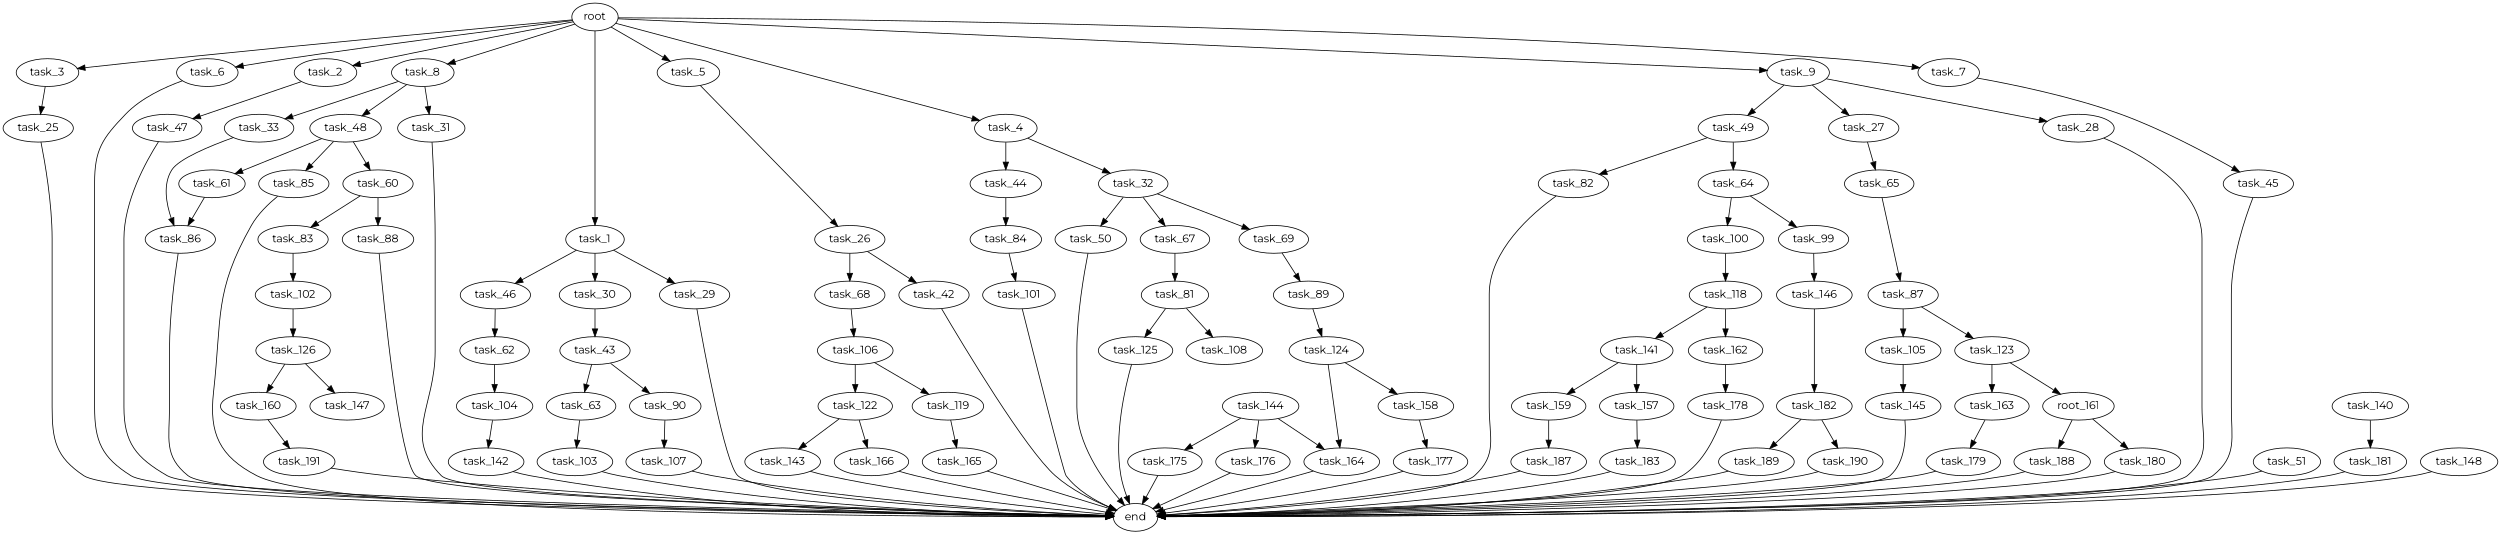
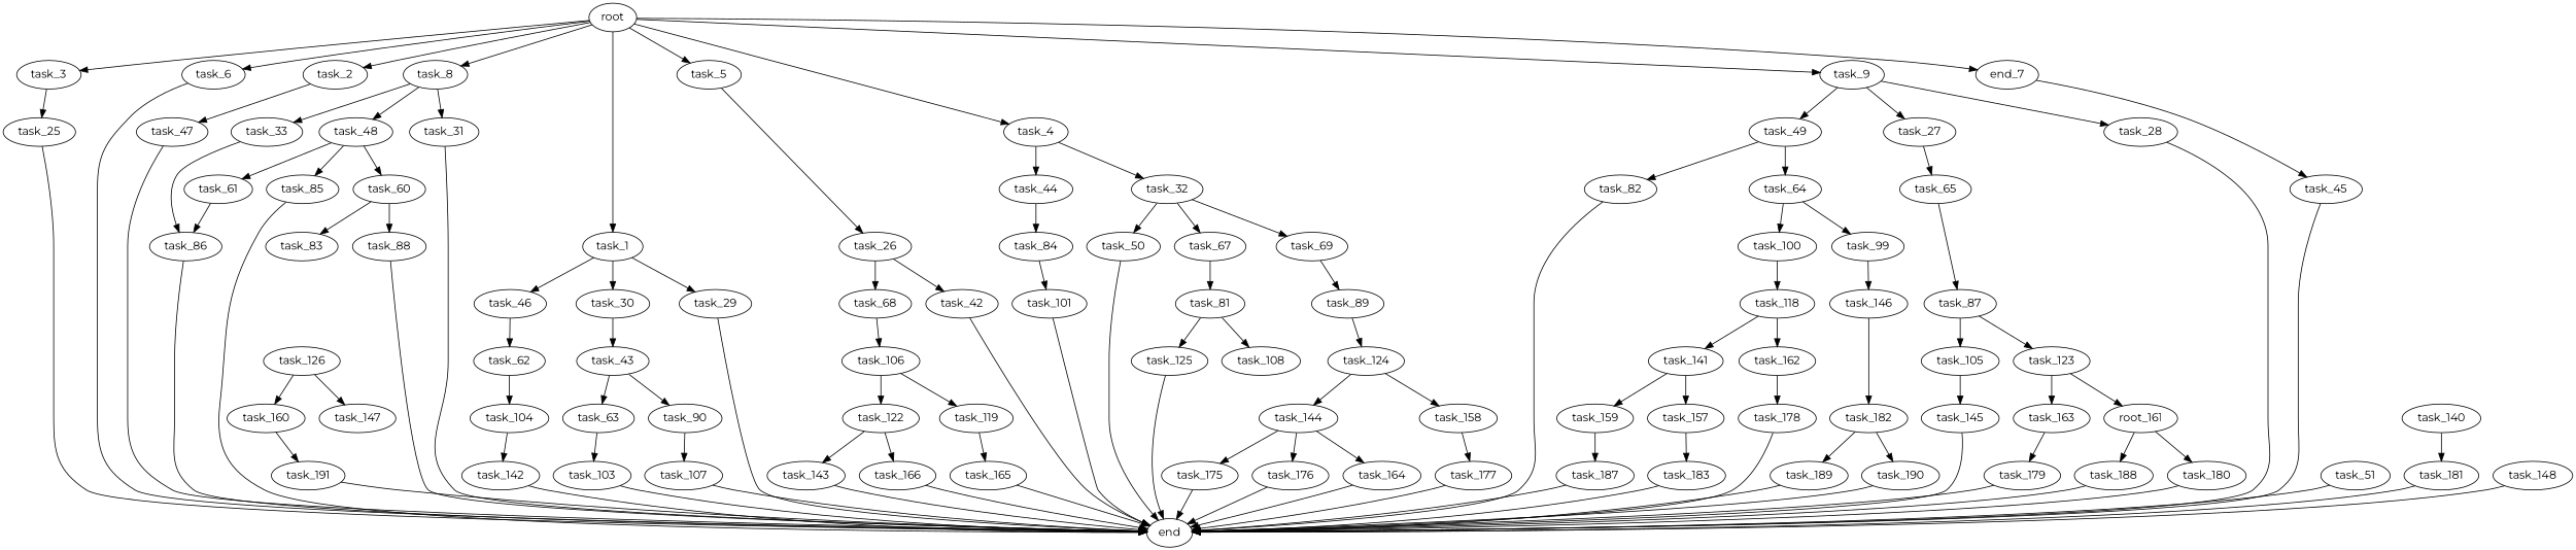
  digraph {
    fontname=Montserrat
    node [fontname=Montserrat]
    edge [fontname=Montserrat]
    task_65
    task_87
    task_105
    task_123
    task_45
    end
    task_89
    task_124
    task_144
    task_158
    task_100
    task_118
    task_141
    task_162
    task_47
    task_179
    task_3
    task_25
    task_6
    task_159
    task_157
    task_187
    task_183
    task_2
    task_61
    task_86
    task_8
    task_33
    task_48
    task_31
    task_85
    n32 [label=task_60]
    task_44
    task_84
    task_101
    task_163
    task_1
    task_46
    task_30
    task_29
    task_62
    task_43
    task_49
    task_82
    task_64
    task_99
    task_145
    task_63
    task_90
    task_103
    task_107
    task_51
    task_178
    task_189
    task_106
    task_122
    task_119
    task_143
    task_166
    task_165
    task_160
    task_191
    task_5
    task_26
    task_68
    task_42
    task_83
    task_88
    task_4
    task_32
    task_50
    task_67
    task_69
    task_104
    task_142
    task_146
    task_182
    task_181
    task_177
    task_175
    task_164
    task_176
    n83 [label=root_161]
    task_188
    task_180
-   task_102
    task_126
    task_9
    task_27
    task_28
    task_140
    task_148
    task_147
    root
-   task_7
+   task_7 [label=end_7]
    task_190
    task_81
    task_125
    task_108
    task_65 -> task_87
    task_87 -> task_105
    task_87 -> task_123
    task_105 -> task_145
    task_123 -> task_163
    task_123 -> n83
    task_45 -> end
    task_89 -> task_124
-   task_124 -> task_164
+   task_124 -> task_144
    task_124 -> task_158
    task_144 -> task_175
    task_144 -> task_164
    task_144 -> task_176
    task_158 -> task_177
    task_100 -> task_118
    task_118 -> task_141
    task_118 -> task_162
    task_141 -> task_159
    task_141 -> task_157
    task_162 -> task_178
    task_47 -> end
    task_179 -> end
    task_3 -> task_25
    task_25 -> end
    task_6 -> end
    task_159 -> task_187
    task_157 -> task_183
    task_187 -> end
    task_183 -> end
    task_2 -> task_47
    task_61 -> task_86
    task_86 -> end
    task_8 -> task_33
    task_8 -> task_48
    task_8 -> task_31
    task_33 -> task_86
    task_48 -> task_61
    task_48 -> task_85
    task_48 -> n32
    task_31 -> end
    task_85 -> end
    n32 -> task_83
    n32 -> task_88
    task_44 -> task_84
    task_84 -> task_101
    task_101 -> end
    task_163 -> task_179
    task_1 -> task_46
    task_1 -> task_30
    task_1 -> task_29
    task_46 -> task_62
    task_30 -> task_43
    task_29 -> end
    task_62 -> task_104
    task_43 -> task_63
    task_43 -> task_90
    task_49 -> task_82
    task_49 -> task_64
    task_82 -> end
    task_64 -> task_100
    task_64 -> task_99
    task_99 -> task_146
    task_145 -> end
    task_63 -> task_103
    task_90 -> task_107
    task_103 -> end
    task_107 -> end
    task_51 -> end
    task_178 -> end
    task_189 -> end
    task_106 -> task_122
    task_106 -> task_119
    task_122 -> task_143
    task_122 -> task_166
    task_119 -> task_165
    task_143 -> end
    task_166 -> end
    task_165 -> end
    task_160 -> task_191
    task_191 -> end
    task_5 -> task_26
    task_26 -> task_68
    task_26 -> task_42
    task_68 -> task_106
    task_42 -> end
-   task_83 -> task_102
    task_88 -> end
    task_4 -> task_44
    task_4 -> task_32
    task_32 -> task_50
    task_32 -> task_67
    task_32 -> task_69
    task_50 -> end
    task_67 -> task_81
    task_69 -> task_89
    task_104 -> task_142
    task_142 -> end
    task_146 -> task_182
    task_182 -> task_189
    task_182 -> task_190
    task_181 -> end
    task_177 -> end
    task_175 -> end
    task_164 -> end
    task_176 -> end
    n83 -> task_188
    n83 -> task_180
    task_188 -> end
    task_180 -> end
-   task_102 -> task_126
    task_126 -> task_160
    task_126 -> task_147
    task_9 -> task_49
    task_9 -> task_27
    task_9 -> task_28
    task_27 -> task_65
    task_28 -> end
    task_140 -> task_181
    task_148 -> end
    root -> task_3
    root -> task_6
    root -> task_2
    root -> task_8
    root -> task_1
    root -> task_5
    root -> task_4
    root -> task_9
    root -> task_7
    task_7 -> task_45
    task_190 -> end
    task_81 -> task_125
    task_81 -> task_108
    task_125 -> end
  }
